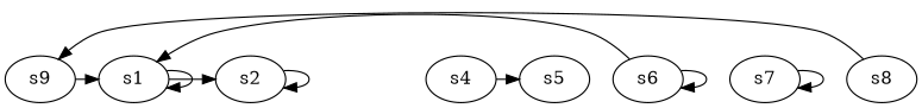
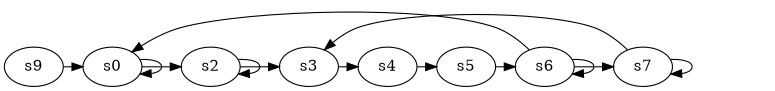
  digraph {
    node [player=1]
    edge [constraint="time % 2 == 0"]
    n1 [label=s9]
-   s1
+   s1 [label=s0]
    s2 [player=0]
+   s3
    s4 [player=0]
    s5
    s6 [player=0]
    s7
-   s8 [player=0]
    n1 -> s1 [constraint="time == 0 || time == 10"]
    s1 -> s1
    s1 -> s2 [constraint="time % 6 == 4"]
    s2 -> s2 [constraint="time % 4 == 0"]
+   s2 -> s3 [constraint="!(time % 6 == 0)"]
+   s3 -> s4 [constraint="!(time % 4 == 0)"]
    s4 -> s5 [constraint="time % 3 == 1 || time % 3 == 2"]
+   s5 -> s6 [constraint="time % 2 == 0 && !(time % 3 == 0)"]
    s6 -> s1 [constraint="time == 12"]
    s6 -> s6 [constraint="time % 4 == 0"]
+   s6 -> s7 [constraint="time == 8 || time == 17 || time == 22"]
+   s7 -> s3 [constraint="time == 0"]
    s7 -> s7
-   s8 -> n1 [constraint="time % 4 == 2"]
  }
